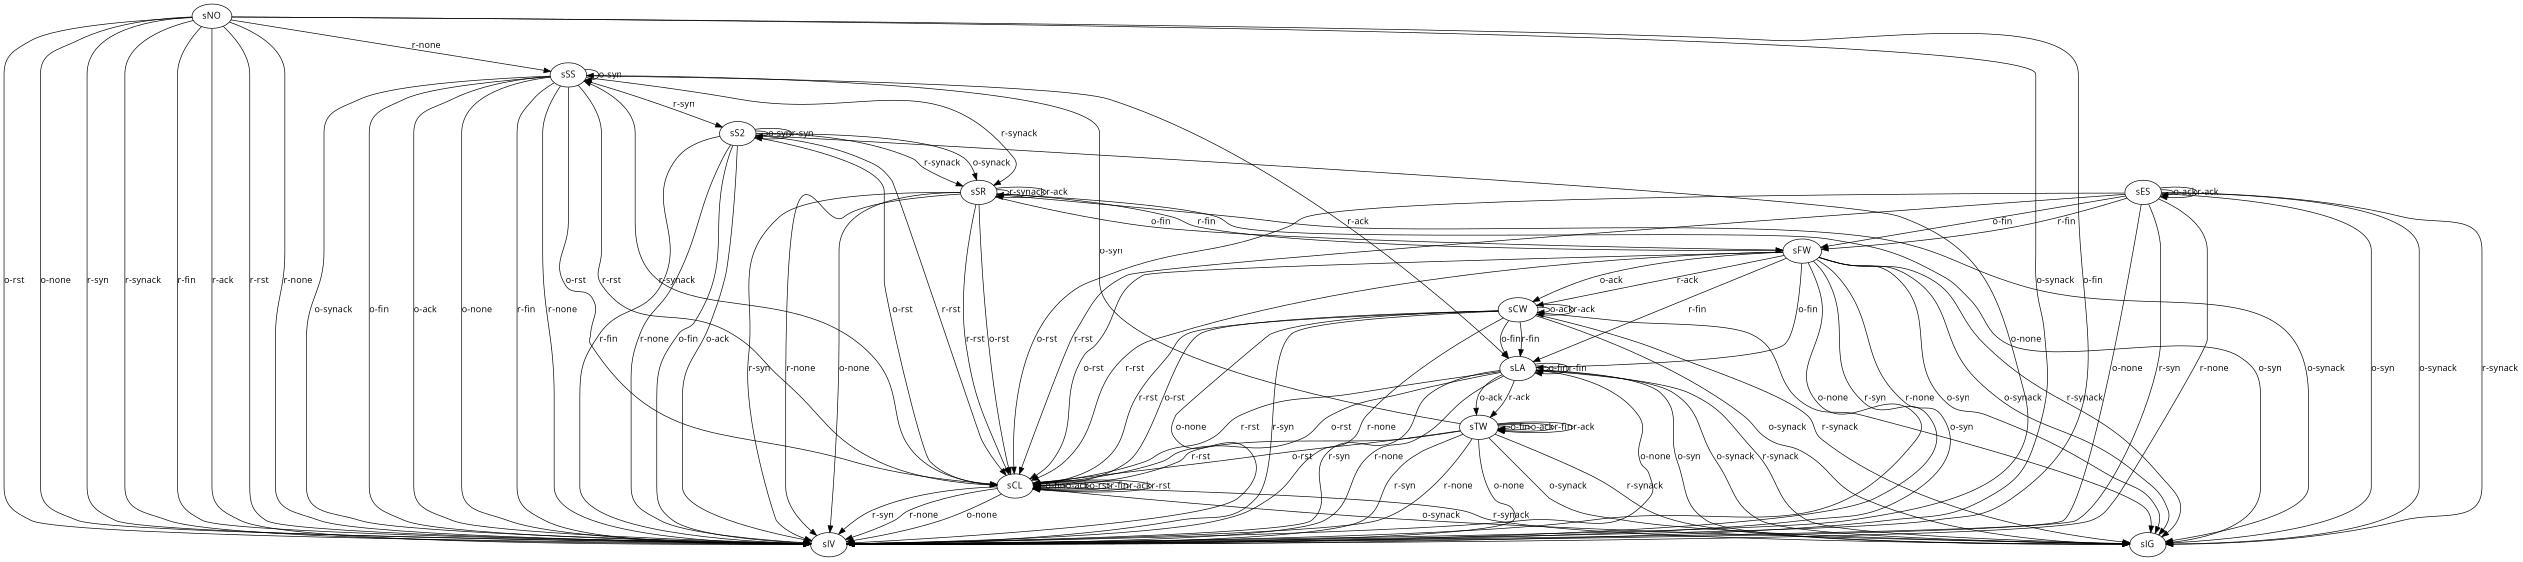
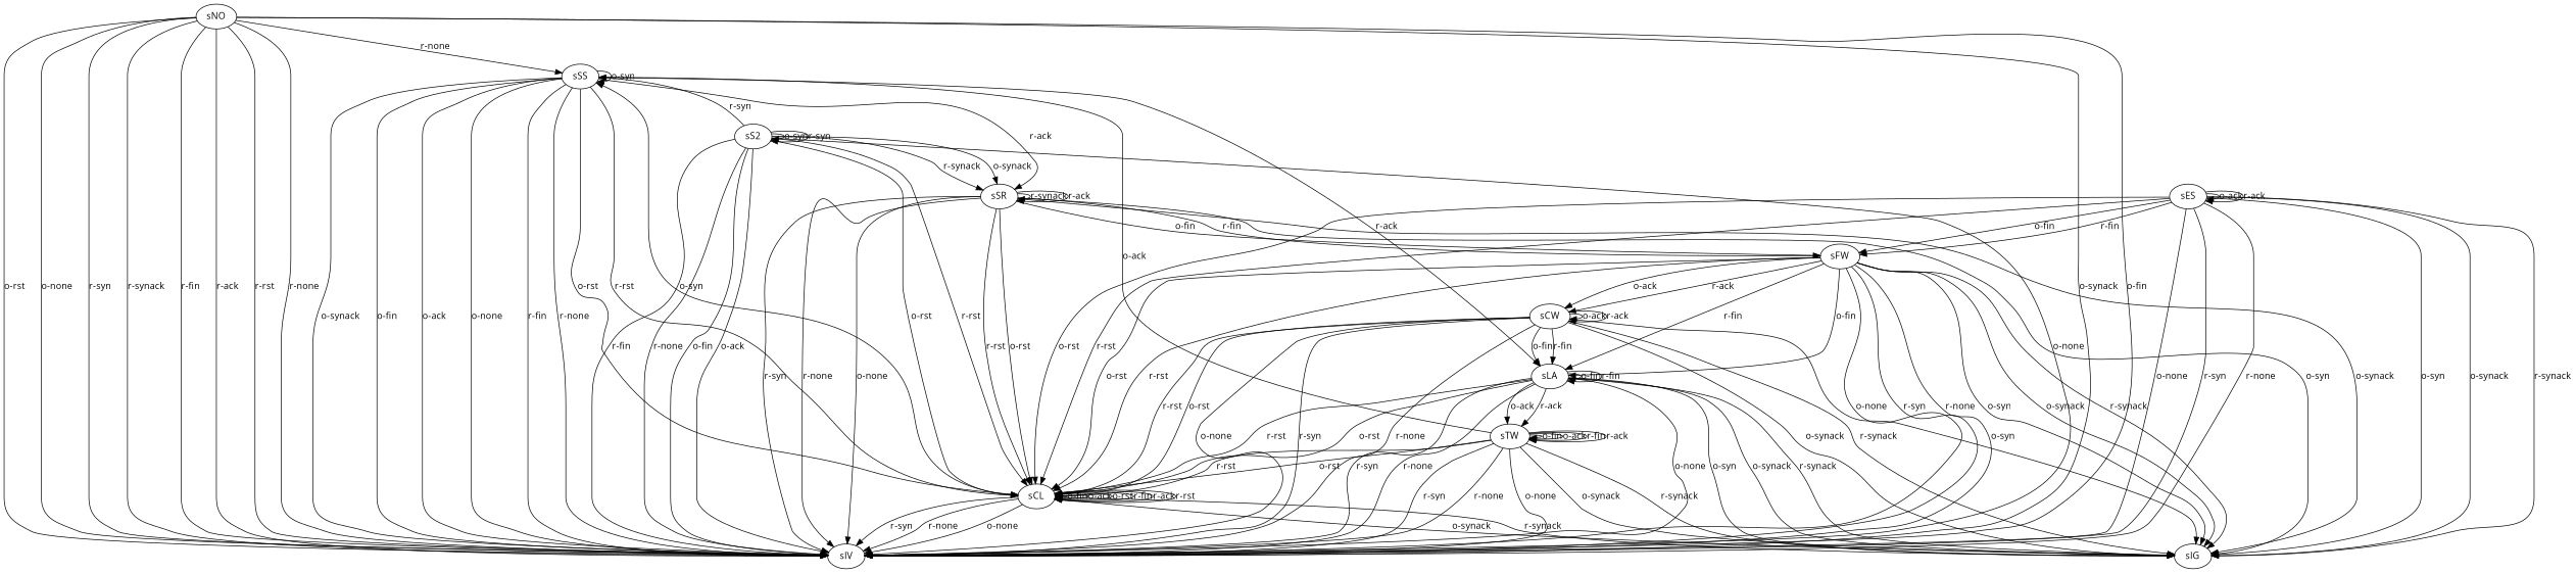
  digraph {
    fontname="Open Sans"
    node [fontname="Open Sans"]
    edge [fontname="Open Sans"]
    sNO
    sSS
    sIV
    sSR
    sCL
    sS2
    sLA
    sES
    sIG
    sFW
    sCW
    sTW
    sNO -> sSS [label="r-none"]
    sNO -> sIV [label="o-synack"]
    sNO -> sIV [label="o-fin"]
    sNO -> sIV [label="o-rst"]
    sNO -> sIV [label="o-none"]
    sNO -> sIV [label="r-syn"]
    sNO -> sIV [label="r-synack"]
    sNO -> sIV [label="r-fin"]
    sNO -> sIV [label="r-ack"]
    sNO -> sIV [label="r-rst"]
    sNO -> sIV [label="r-none"]
    sSS -> sSS [label="o-syn"]
    sSS -> sIV [label="o-synack"]
    sSS -> sIV [label="o-fin"]
    sSS -> sIV [label="o-ack"]
    sSS -> sIV [label="o-none"]
    sSS -> sIV [label="r-fin"]
    sSS -> sIV [label="r-none"]
-   sSS -> sSR [label="r-synack"]
+   sSS -> sSR [label="r-ack"]
    sSS -> sCL [label="o-rst"]
    sSS -> sCL [label="r-rst"]
-   sSS -> sS2 [label="r-syn"]
+   sS2 -> sSS [label="r-syn"]
    sSS -> sLA [label="r-ack"]
    sSR -> sIV [label="o-none"]
    sSR -> sIV [label="r-syn"]
    sSR -> sIV [label="r-none"]
    sSR -> sSR [label="r-synack"]
    sSR -> sSR [label="r-ack"]
    sSR -> sCL [label="o-rst"]
    sSR -> sCL [label="r-rst"]
    sSR -> sIG [label="o-syn"]
    sSR -> sIG [label="o-synack"]
    sSR -> sFW [label="o-fin"]
    sSR -> sFW [label="r-fin"]
-   sCL -> sSS [label="r-synack"]
+   sCL -> sSS [label="o-syn"]
    sCL -> sIV [label="o-none"]
    sCL -> sIV [label="r-syn"]
    sCL -> sIV [label="r-none"]
    sCL -> sCL [label="o-fin"]
    sCL -> sCL [label="o-ack"]
    sCL -> sCL [label="o-rst"]
    sCL -> sCL [label="r-fin"]
    sCL -> sCL [label="r-ack"]
    sCL -> sCL [label="r-rst"]
    sCL -> sIG [label="o-synack"]
    sCL -> sIG [label="r-synack"]
    sS2 -> sIV [label="o-fin"]
    sS2 -> sIV [label="o-ack"]
    sS2 -> sIV [label="o-none"]
    sS2 -> sIV [label="r-fin"]
    sS2 -> sIV [label="r-none"]
    sS2 -> sSR [label="o-synack"]
    sS2 -> sSR [label="r-synack"]
    sS2 -> sCL [label="o-rst"]
    sS2 -> sCL [label="r-rst"]
    sS2 -> sS2 [label="o-syn"]
    sS2 -> sS2 [label="r-syn"]
    sLA -> sIV [label="o-none"]
    sLA -> sIV [label="r-syn"]
    sLA -> sIV [label="r-none"]
    sLA -> sCL [label="o-rst"]
    sLA -> sCL [label="r-rst"]
    sLA -> sLA [label="o-fin"]
    sLA -> sLA [label="r-fin"]
    sLA -> sIG [label="o-syn"]
    sLA -> sIG [label="o-synack"]
    sLA -> sIG [label="r-synack"]
    sLA -> sTW [label="o-ack"]
    sLA -> sTW [label="r-ack"]
    sES -> sIV [label="o-none"]
    sES -> sIV [label="r-syn"]
    sES -> sIV [label="r-none"]
    sES -> sCL [label="o-rst"]
    sES -> sCL [label="r-rst"]
    sES -> sES [label="o-ack"]
    sES -> sES [label="r-ack"]
    sES -> sIG [label="o-syn"]
    sES -> sIG [label="o-synack"]
    sES -> sIG [label="r-synack"]
    sES -> sFW [label="o-fin"]
    sES -> sFW [label="r-fin"]
    sFW -> sIV [label="o-none"]
    sFW -> sIV [label="r-syn"]
    sFW -> sIV [label="r-none"]
    sFW -> sCL [label="o-rst"]
    sFW -> sCL [label="r-rst"]
    sFW -> sLA [label="o-fin"]
    sFW -> sLA [label="r-fin"]
    sFW -> sIG [label="o-syn"]
    sFW -> sIG [label="o-synack"]
    sFW -> sIG [label="r-synack"]
    sFW -> sCW [label="o-ack"]
    sFW -> sCW [label="r-ack"]
    sCW -> sIV [label="o-none"]
    sCW -> sIV [label="r-syn"]
    sCW -> sIV [label="r-none"]
    sCW -> sCL [label="o-rst"]
    sCW -> sCL [label="r-rst"]
    sCW -> sLA [label="o-fin"]
    sCW -> sLA [label="r-fin"]
    sCW -> sIG [label="o-syn"]
    sCW -> sIG [label="o-synack"]
    sCW -> sIG [label="r-synack"]
    sCW -> sCW [label="o-ack"]
    sCW -> sCW [label="r-ack"]
-   sTW -> sSS [label="o-syn"]
+   sTW -> sSS [label="o-ack"]
    sTW -> sIV [label="o-none"]
    sTW -> sIV [label="r-syn"]
    sTW -> sIV [label="r-none"]
    sTW -> sCL [label="o-rst"]
    sTW -> sCL [label="r-rst"]
    sTW -> sIG [label="o-synack"]
    sTW -> sIG [label="r-synack"]
    sTW -> sTW [label="o-fin"]
    sTW -> sTW [label="o-ack"]
    sTW -> sTW [label="r-fin"]
    sTW -> sTW [label="r-ack"]
  }
